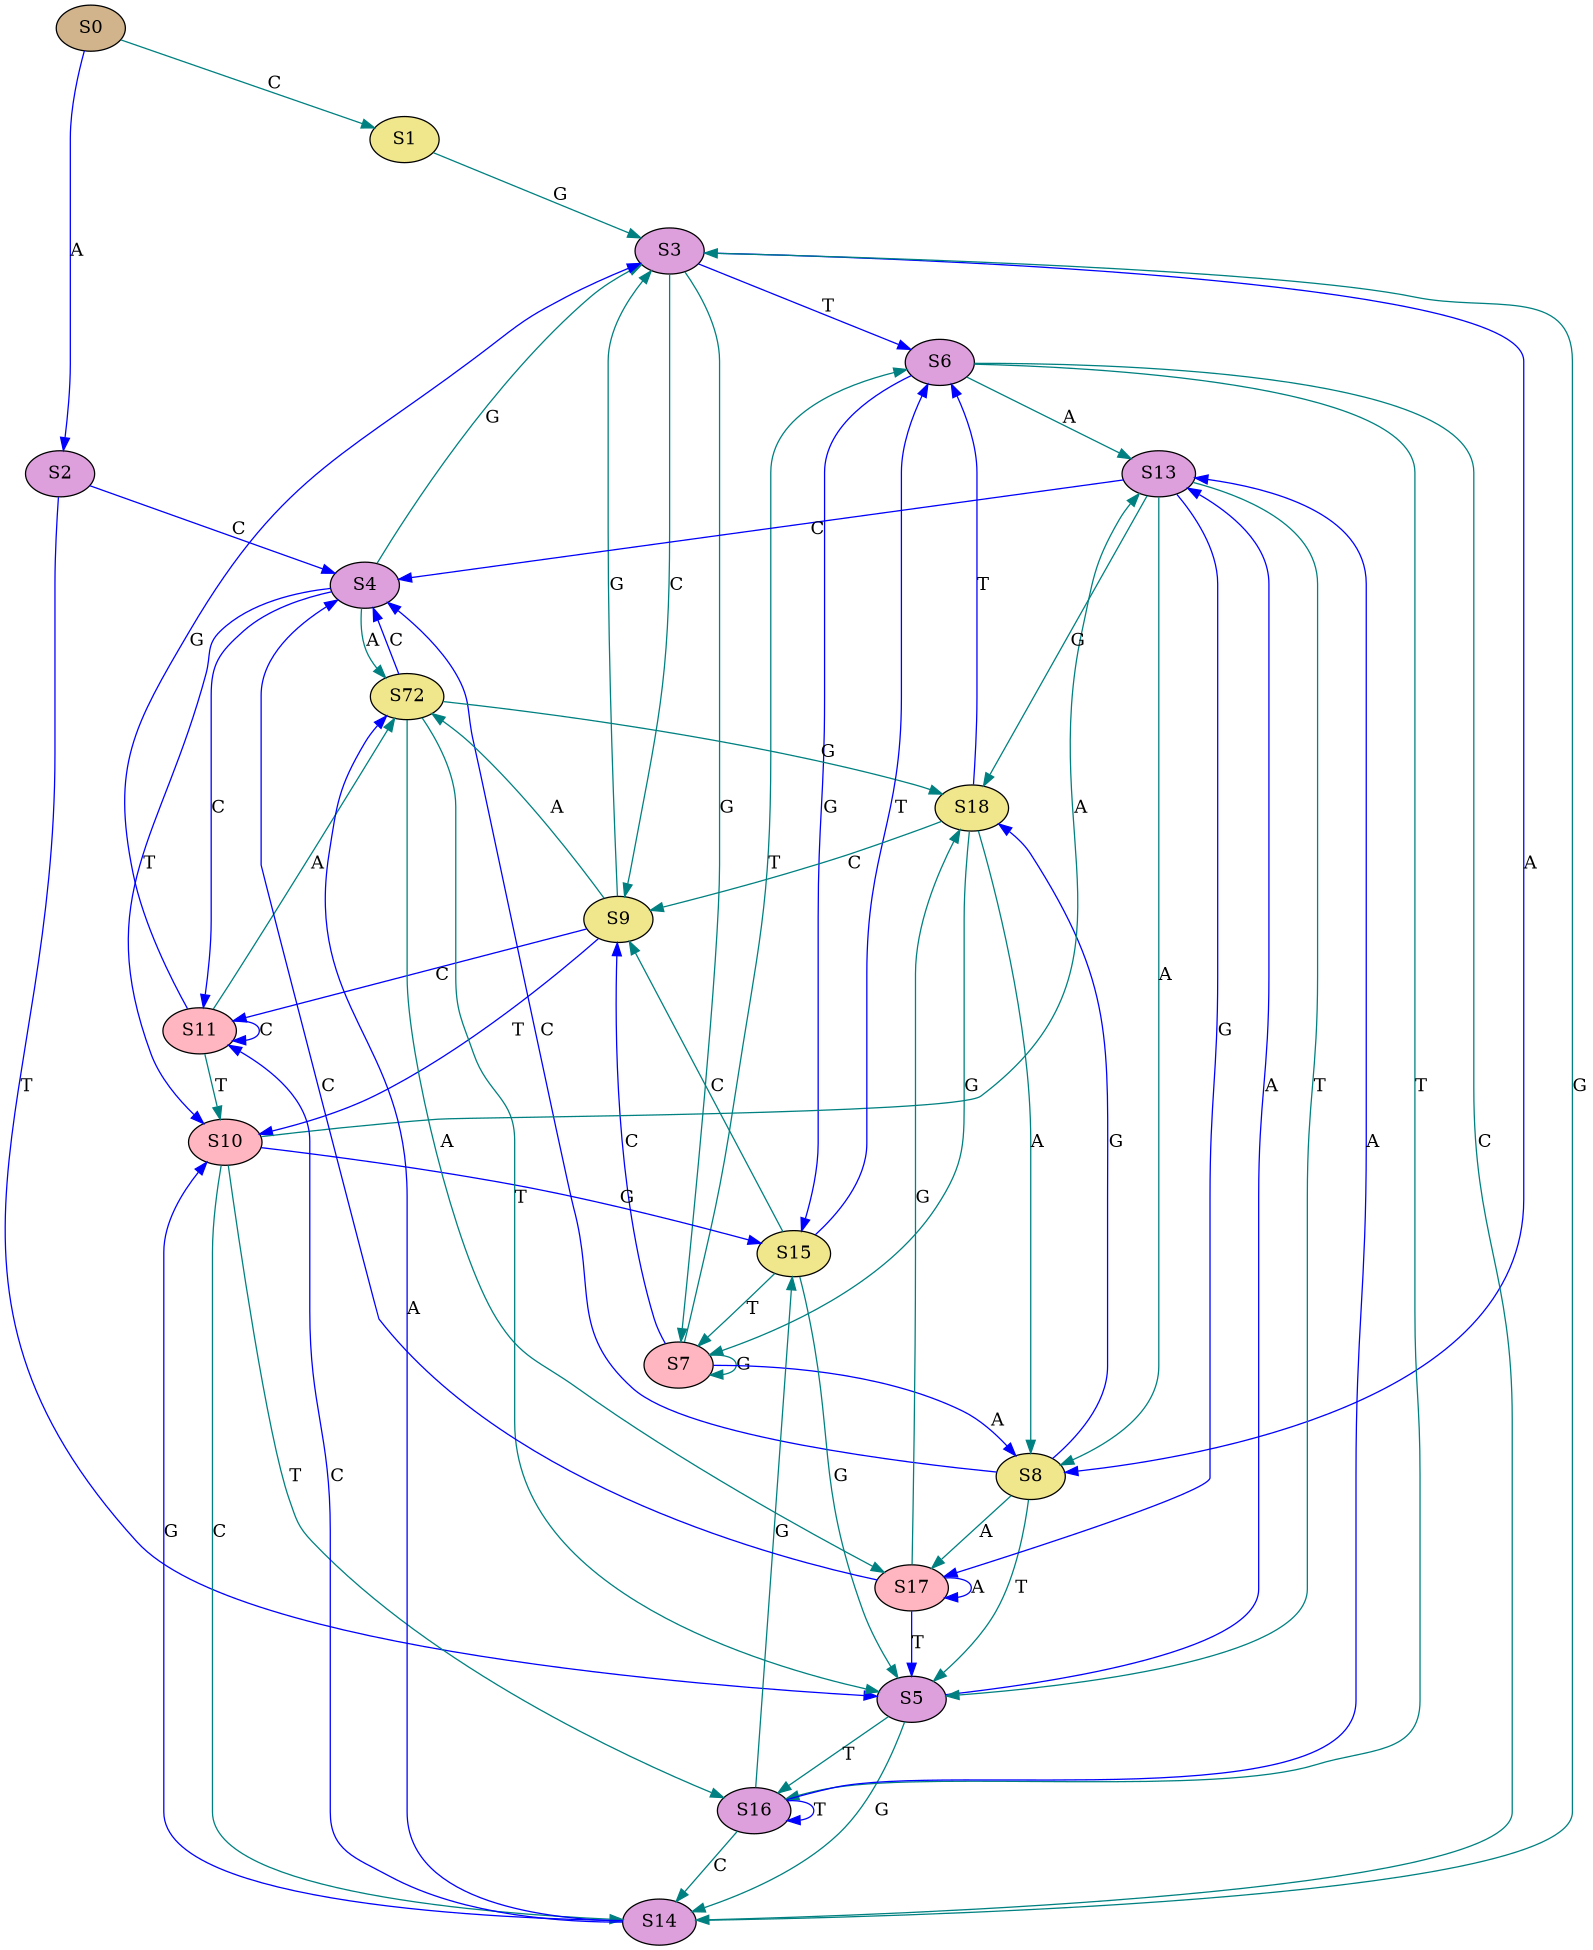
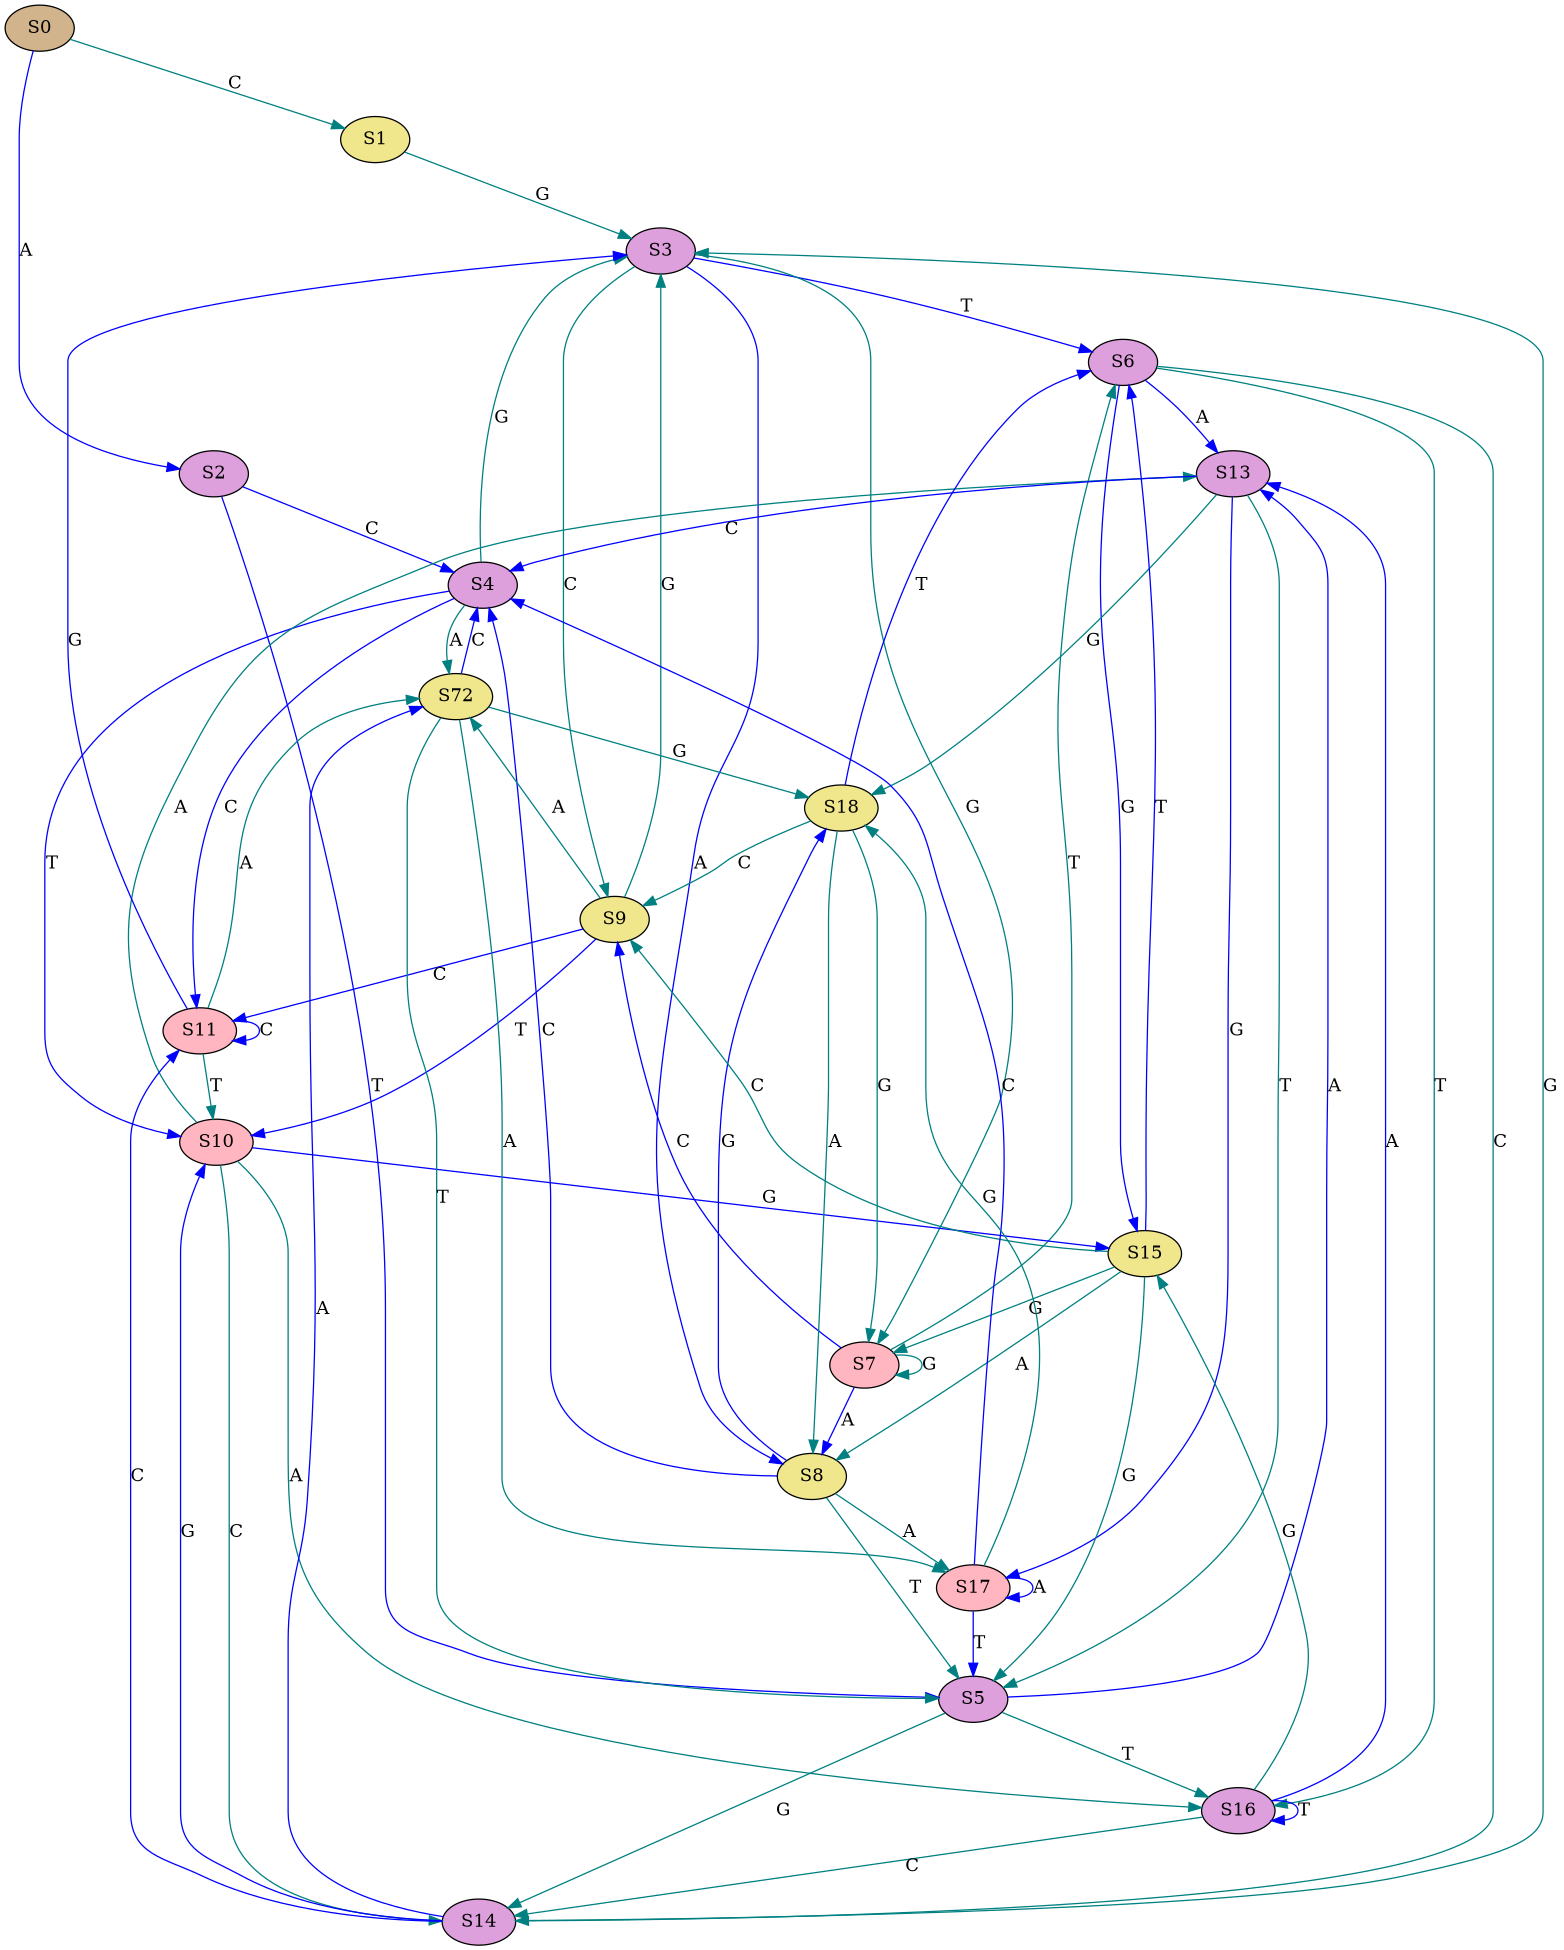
  strict digraph {
    node [fillcolor=plum style=filled]
    edge [color=teal]
    S0 [fillcolor=tan]
    S1 [fillcolor=khaki]
    S2
    S3
    S4
    S5
    S6
    S7 [fillcolor=lightpink]
    S8 [fillcolor=khaki]
    S9 [fillcolor=khaki]
    S10 [fillcolor=lightpink]
    S11 [fillcolor=lightpink]
    n13 [fillcolor=khaki label=S72]
    S13
    S14
    S16
    S15 [fillcolor=khaki]
    S17 [fillcolor=lightpink]
    S18 [fillcolor=khaki]
    S0 -> S1 [label=C]
    S0 -> S2 [color=blue label=A]
    S1 -> S3 [label=G]
    S2 -> S4 [color=blue label=C]
    S2 -> S5 [color=blue label=T]
    S3 -> S6 [color=blue label=T]
    S3 -> S7 [label=G]
    S3 -> S8 [color=blue label=A]
    S3 -> S9 [label=C]
    S4 -> S3 [label=G]
    S4 -> S10 [color=blue label=T]
    S4 -> S11 [color=blue label=C]
    S4 -> n13 [label=A]
    S5 -> S13 [color=blue label=A]
    S5 -> S14 [label=G]
    S5 -> S16 [label=T]
-   S6 -> S13 [label=A]
+   S6 -> S13 [color=blue label=A]
    S6 -> S14 [label=C]
    S6 -> S16 [label=T]
    S6 -> S15 [color=blue label=G]
    S7 -> S6 [label=T]
    S7 -> S7 [label=G]
    S7 -> S8 [color=blue label=A]
    S7 -> S9 [color=blue label=C]
    S8 -> S4 [color=blue label=C]
    S8 -> S5 [label=T]
    S8 -> S17 [label=A]
    S8 -> S18 [color=blue label=G]
    S9 -> S3 [label=G]
    S9 -> S10 [color=blue label=T]
    S9 -> S11 [color=blue label=C]
    S9 -> n13 [label=A]
    S10 -> S13 [label=A]
    S10 -> S14 [label=C]
-   S10 -> S16 [label=T]
+   S10 -> S16 [label=A]
    S10 -> S15 [color=blue label=G]
    S11 -> S3 [color=blue label=G]
    S11 -> S10 [label=T]
    S11 -> S11 [color=blue label=C]
    S11 -> n13 [label=A]
    n13 -> S4 [color=blue label=C]
    n13 -> S5 [label=T]
    n13 -> S17 [label=A]
    n13 -> S18 [label=G]
    S13 -> S4 [color=blue label=C]
    S13 -> S5 [label=T]
    S13 -> S17 [color=blue label=G]
    S13 -> S18 [label=G]
    S14 -> S3 [label=G]
    S14 -> S10 [color=blue label=G]
    S14 -> S11 [color=blue label=C]
    S14 -> n13 [color=blue label=A]
    S16 -> S13 [color=blue label=A]
    S16 -> S14 [label=C]
    S16 -> S16 [color=blue label=T]
    S16 -> S15 [label=G]
    S15 -> S5 [label=G]
    S15 -> S6 [color=blue label=T]
-   S15 -> S7 [label=T]
-   S13 -> S8 [label=A]
+   S15 -> S7 [label=G]
+   S15 -> S8 [label=A]
    S15 -> S9 [label=C]
    S17 -> S4 [color=blue label=C]
    S17 -> S5 [color=blue label=T]
    S17 -> S17 [color=blue label=A]
    S17 -> S18 [label=G]
    S18 -> S6 [color=blue label=T]
    S18 -> S7 [label=G]
    S18 -> S8 [label=A]
    S18 -> S9 [label=C]
  }
